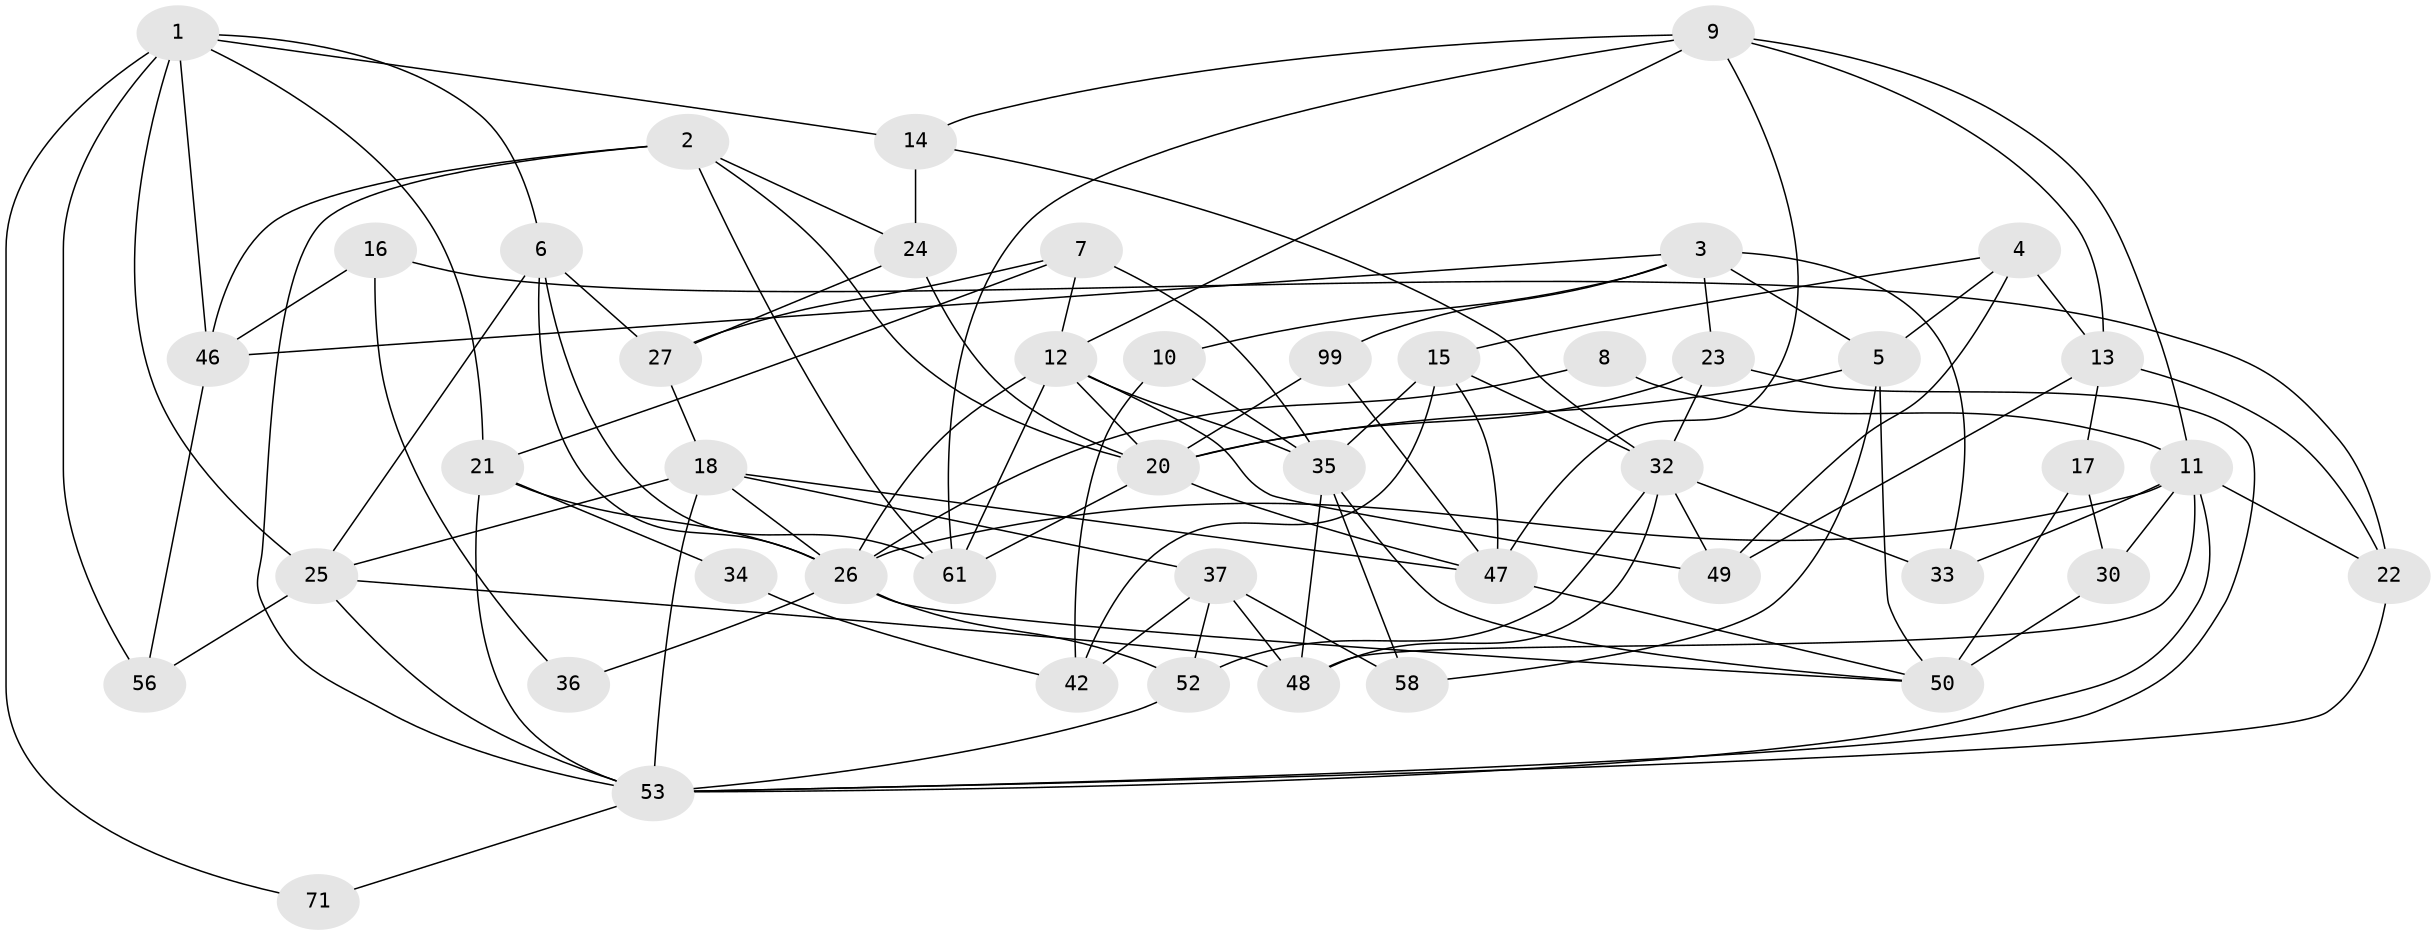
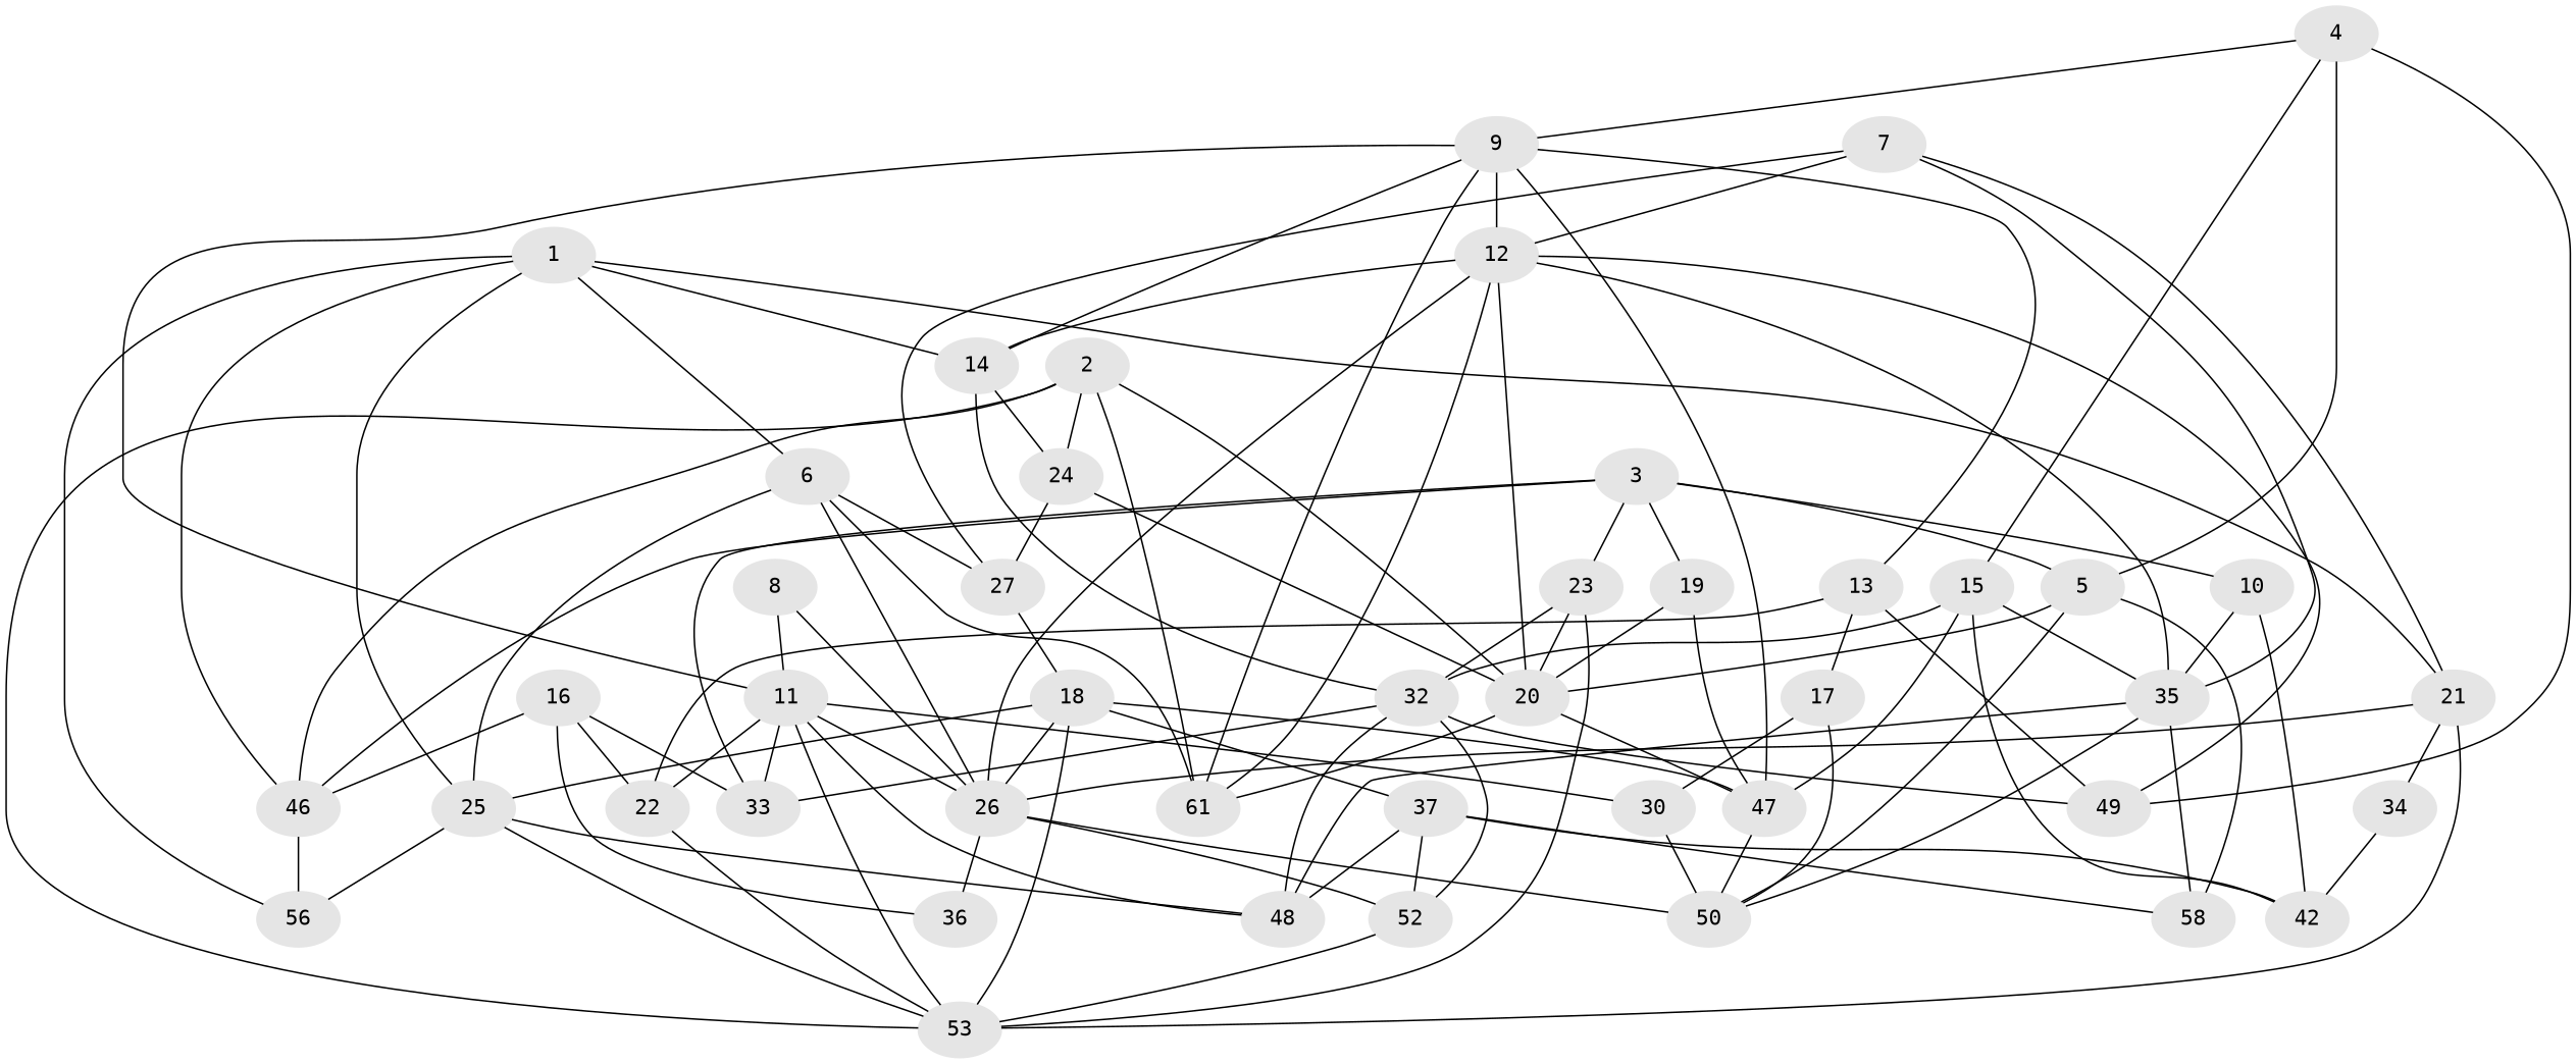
  graph {
    fontname="DejaVu Sans Mono"
    node [color=gray90 fontname="DejaVu Sans Mono" style=filled]
    edge [fontname="DejaVu Sans Mono"]
    1 [super="+44"]
    6 [super="+43"]
    14 [super="+39"]
    21 [super="+73"]
    25
    46 [super="+65"]
    56
-   71
    61 [super="+62"]
    26 [super="+68"]
    27
    24
    32 [super="+41"]
    53 [super="+74"]
    34
    48 [super="+51"]
    2 [super="+38"]
    n18 [label=20 super="+70"]
    47 [super="+60"]
    3 [super="+57"]
    5 [super="+59"]
    10 [super="+45"]
-   19 [label=99]
+   19
    23
    33
    50 [super="+69"]
    58
    35 [super="+40"]
    42
    4 [super="+55"]
    9 [super="+31"]
    15 [super="+28"]
    49 [super="+72"]
    12 [super="+54"]
    11 [super="+20"]
    13
    36
    52
    18
    7
    22 [super="+63"]
    30 [super="+67"]
    8
    17
    16 [super="+64"]
    37 [super="+66"]
    1 -- 6
    1 -- 14
    1 -- 21
    1 -- 25
    1 -- 46
    1 -- 56
-   1 -- 71
    6 -- 25
    6 -- 61
    6 -- 26
    6 -- 27
    14 -- 24
    14 -- 32
    21 -- 26
    21 -- 53
    21 -- 34 [weight=2]
    25 -- 56
    25 -- 53
    25 -- 48
    46 -- 56
    26 -- 50
    26 -- 36
    26 -- 52
    27 -- 18
    24 -- 27
    24 -- n18
    32 -- 48 [weight=2]
    32 -- 33
    32 -- 49
    32 -- 52
-   53 -- 71
    34 -- 42
    2 -- 46 [weight=2]
    2 -- 61
    2 -- 24
    2 -- 53
    2 -- n18
    n18 -- 61
    n18 -- 47
    47 -- 50
    3 -- 46
    3 -- 5
    3 -- 10
    3 -- 19
    3 -- 23
    3 -- 33
    5 -- n18
    5 -- 50
    5 -- 58
    10 -- 35
    10 -- 42
    19 -- n18
    19 -- 47
    23 -- 32
    23 -- 53
    23 -- n18
    35 -- 48
    35 -- 50
    35 -- 58
    4 -- 5
-   4 -- 13
+   4 -- 9
    4 -- 15
    4 -- 49 [weight=2]
    9 -- 14
    9 -- 61
    9 -- 47
    9 -- 12
    9 -- 11
    9 -- 13
    15 -- 32
    15 -- 47
    15 -- 35
    15 -- 42
+   12 -- 14
    12 -- 61
    12 -- 26
    12 -- n18
    12 -- 35
    12 -- 49
    11 -- 26
    11 -- 53
    11 -- 48
    11 -- 33
    11 -- 22
    11 -- 30
    13 -- 49
    13 -- 22
    13 -- 17
    52 -- 53
    18 -- 25
    18 -- 26
    18 -- 53
    18 -- 47
    18 -- 37
    7 -- 21
    7 -- 27
    7 -- 35
    7 -- 12
    22 -- 53
    30 -- 50 [weight=3]
    8 -- 26
    8 -- 11
    17 -- 50
    17 -- 30
    16 -- 46
+   16 -- 33
    16 -- 36
    16 -- 22
    37 -- 48
    37 -- 58
    37 -- 42
    37 -- 52
  }
